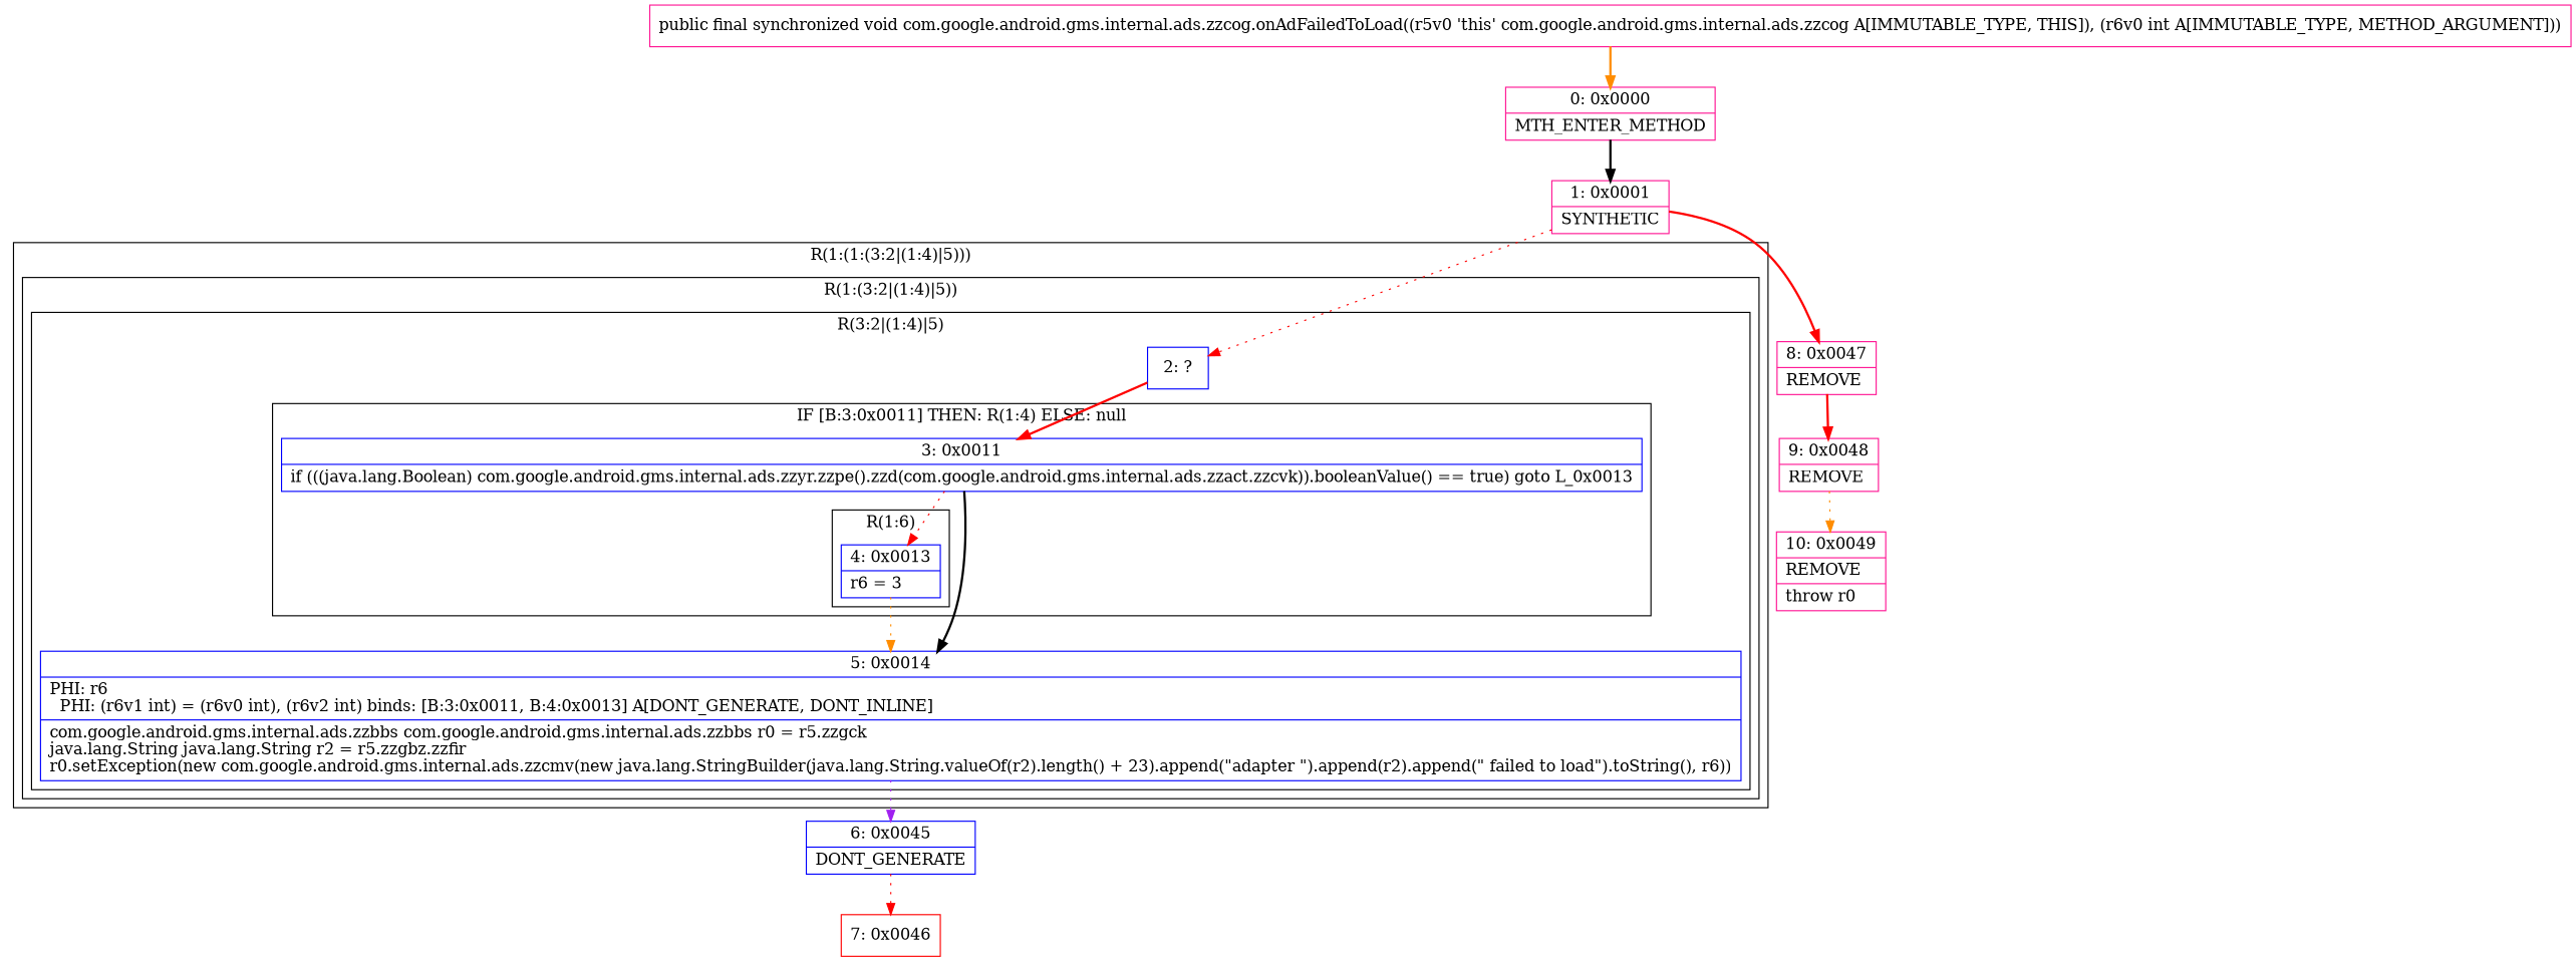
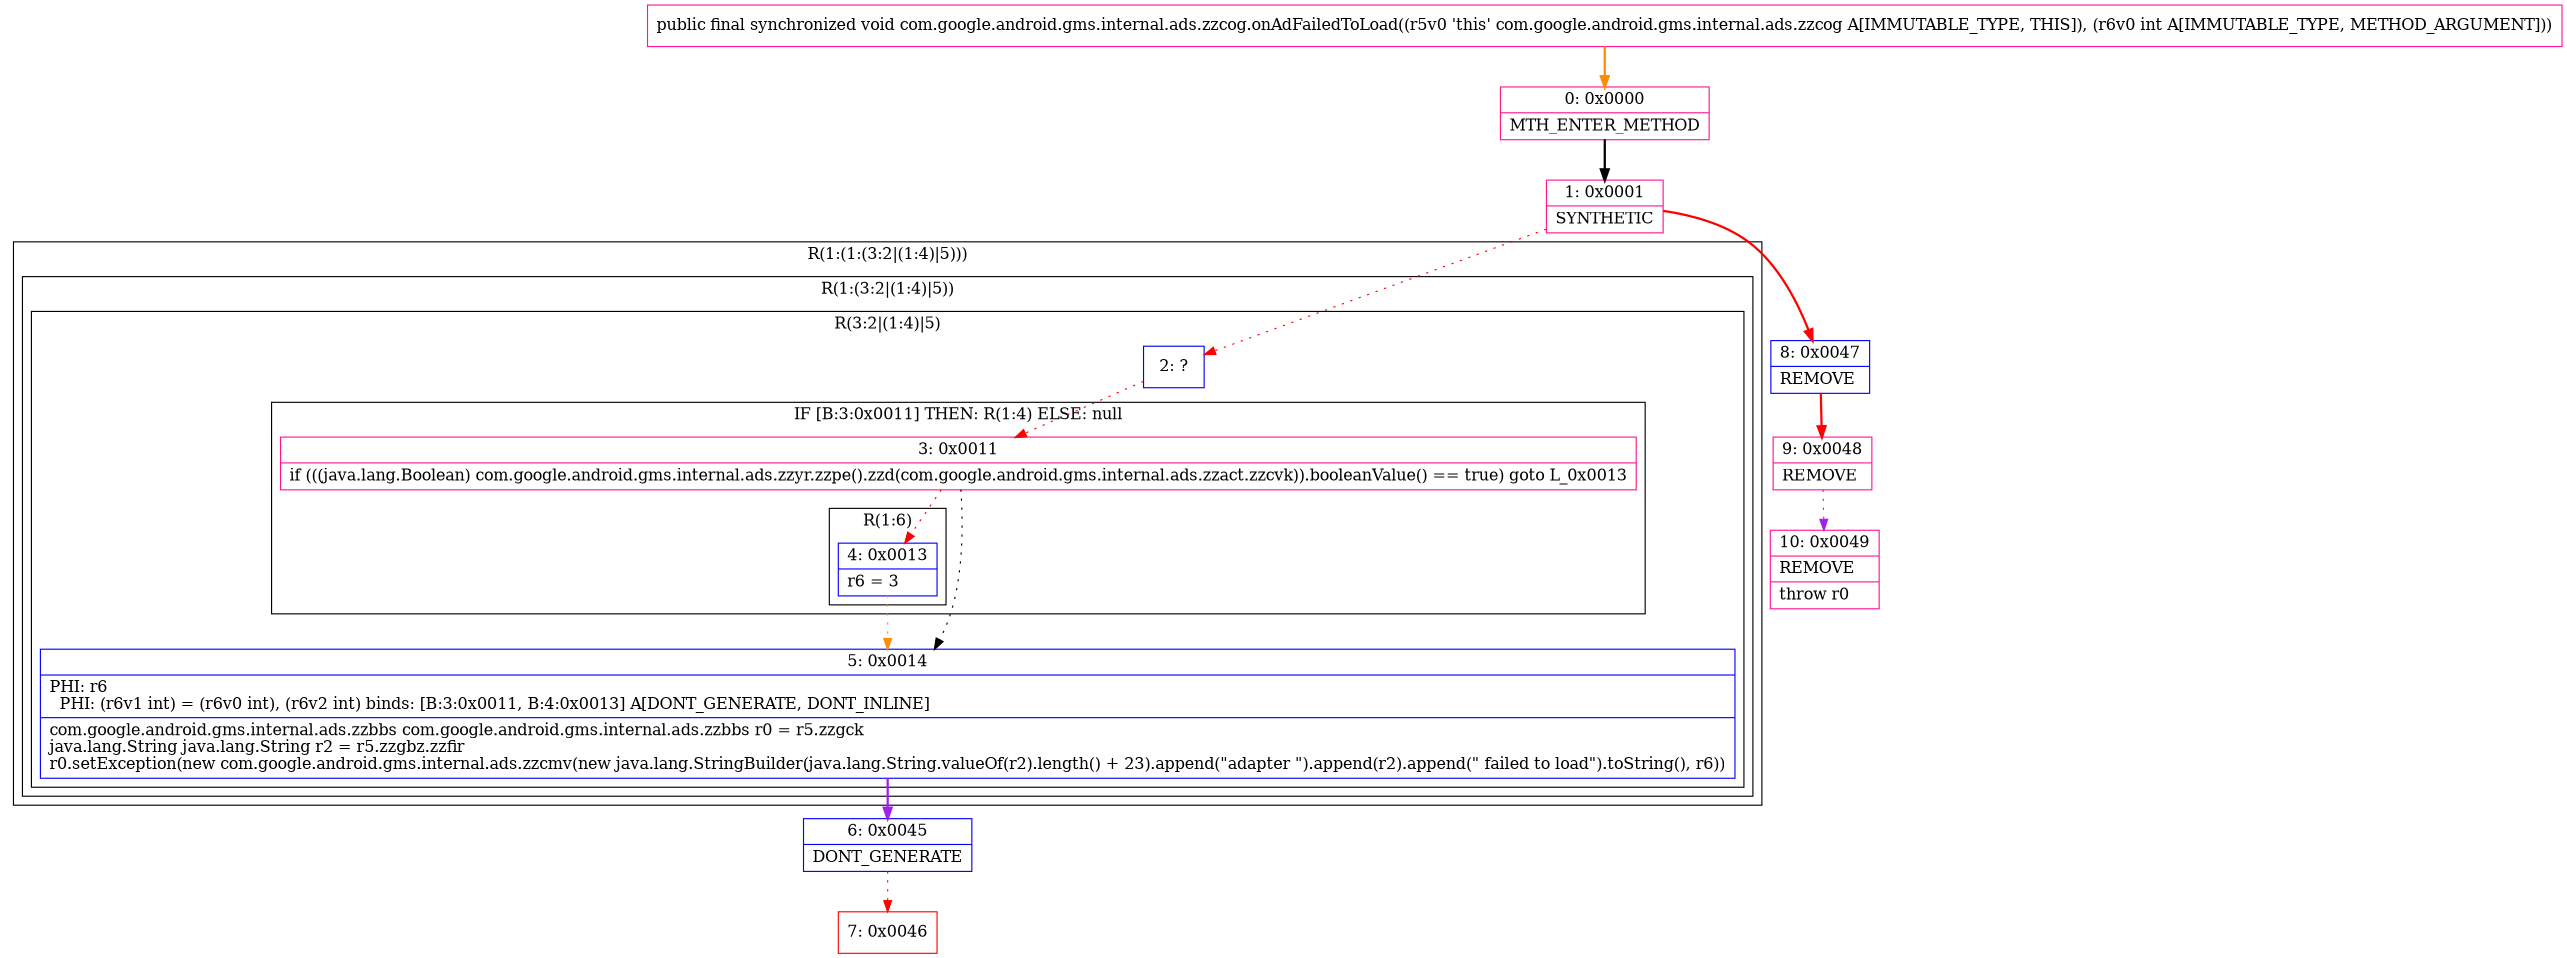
  digraph {
    node [color=deeppink shape=record]
    edge [color=red style=dotted]
    n1 [color=blue label="{4\:\ 0x0013|r6 = 3\l}"]
-   n2 [color=blue label="{3\:\ 0x0011|if (((java.lang.Boolean) com.google.android.gms.internal.ads.zzyr.zzpe().zzd(com.google.android.gms.internal.ads.zzact.zzcvk)).booleanValue() == true) goto L_0x0013\l}"]
+   n2 [label="{3\:\ 0x0011|if (((java.lang.Boolean) com.google.android.gms.internal.ads.zzyr.zzpe().zzd(com.google.android.gms.internal.ads.zzact.zzcvk)).booleanValue() == true) goto L_0x0013\l}"]
    n3 [color=blue label="{2\:\ ?}"]
    n4 [color=blue label="{5\:\ 0x0014|PHI: r6 \l  PHI: (r6v1 int) = (r6v0 int), (r6v2 int) binds: [B:3:0x0011, B:4:0x0013] A[DONT_GENERATE, DONT_INLINE]\l|com.google.android.gms.internal.ads.zzbbs com.google.android.gms.internal.ads.zzbbs r0 = r5.zzgck\ljava.lang.String java.lang.String r2 = r5.zzgbz.zzfir\lr0.setException(new com.google.android.gms.internal.ads.zzcmv(new java.lang.StringBuilder(java.lang.String.valueOf(r2).length() + 23).append(\"adapter \").append(r2).append(\" failed to load\").toString(), r6))\l}"]
    n5 [color=blue label="{6\:\ 0x0045|DONT_GENERATE\l}"]
    n6 [color=red label="{7\:\ 0x0046}"]
    n7 [label="{0\:\ 0x0000|MTH_ENTER_METHOD\l}"]
    n8 [label="{1\:\ 0x0001|SYNTHETIC\l}"]
-   n9 [label="{8\:\ 0x0047|REMOVE\l}"]
+   n9 [color=blue label="{8\:\ 0x0047|REMOVE\l}"]
    n10 [label="{9\:\ 0x0048|REMOVE\l}"]
    n11 [label="{10\:\ 0x0049|REMOVE\l|throw r0\l}"]
    n12 [label="{public final synchronized void com.google.android.gms.internal.ads.zzcog.onAdFailedToLoad((r5v0 'this' com.google.android.gms.internal.ads.zzcog A[IMMUTABLE_TYPE, THIS]), (r6v0 int A[IMMUTABLE_TYPE, METHOD_ARGUMENT])) }"]
    subgraph cluster_1 {
      label="R(1:(1:(3:2|(1:4)|5)))"
      subgraph cluster_2 {
        label="R(1:(3:2|(1:4)|5))"
        subgraph cluster_3 {
          label="R(3:2|(1:4)|5)"
          n3
          n4
          subgraph cluster_4 {
            label="IF [B:3:0x0011] THEN: R(1:4) ELSE: null"
            n2
            subgraph cluster_5 {
              label="R(1:6)"
              n1
            }
          }
        }
      }
    }
    n1 -> n4 [color=darkorange]
    n2 -> n1
-   n2 -> n4 [color=black style=bold]
-   n3 -> n2 [style=bold]
-   n4 -> n5 [color=purple]
+   n2 -> n4 [color=black]
+   n3 -> n2
+   n4 -> n5 [color=purple style=bold]
    n5 -> n6
    n7 -> n8 [color=black style=bold]
    n8 -> n3
    n8 -> n9 [style=bold]
    n9 -> n10 [style=bold]
-   n10 -> n11 [color=darkorange]
+   n10 -> n11 [color=purple]
    n12 -> n7 [color=darkorange style=bold]
  }
